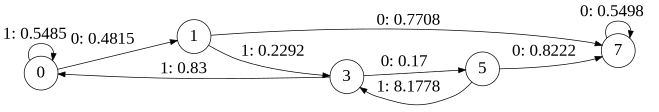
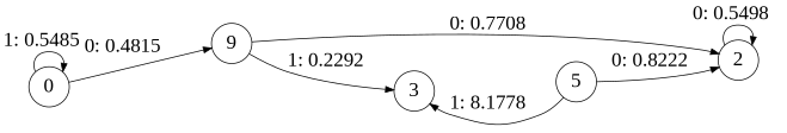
  digraph {
    fontname="Liberation Serif"
    rankdir=LR
    node [fontname="Liberation Serif" fontsize=24 shape=circle]
    edge [fontname="Liberation Serif" fontsize=24]
    0
-   1
-   2 [label=7]
+   1 [label=9]
+   2
    3
    5
    0 -> 0 [label="1: 0.5485   "]
    0 -> 1 [label="0: 0.4815   "]
    1 -> 2 [label="0: 0.7708   "]
    1 -> 3 [label="1: 0.2292   "]
    2 -> 2 [label="0: 0.5498   "]
-   3 -> 0 [label="1: 0.83     "]
-   3 -> 5 [label="0: 0.17     "]
    5 -> 2 [label="0: 0.8222   "]
    5 -> 3 [label="1: 8.1778   "]
  }
